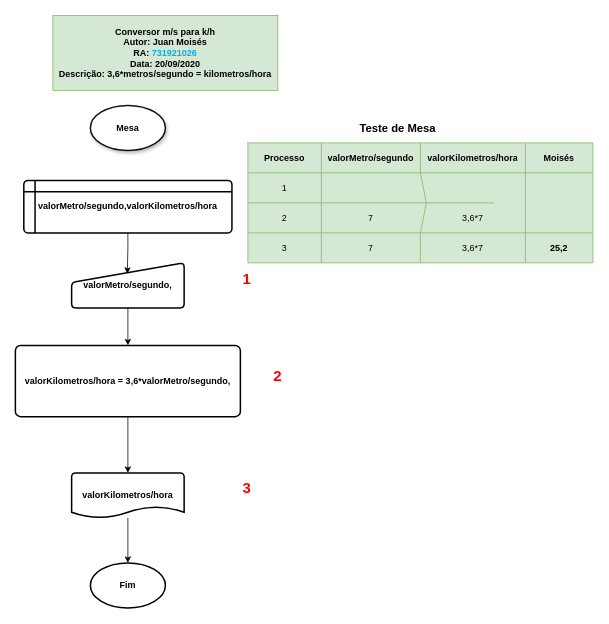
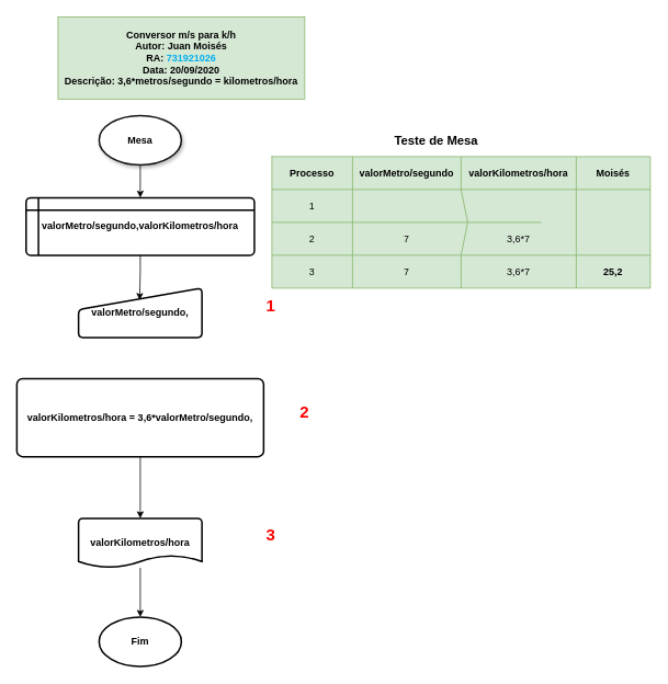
  <mxCell id="0" />
  <mxCell id="1" parent="0" />
  <mxCell id="2" value="Conversor m/s para k/h&lt;br&gt;Autor: Juan Moisés&lt;br&gt;RA:&amp;nbsp;&lt;b&gt;&lt;span style=&quot;font-size: 9.0pt ; line-height: 107% ; font-family: &amp;#34;calibri&amp;#34; , sans-serif ; color: #00b0f0&quot;&gt;731921026&lt;/span&gt;&lt;/b&gt;&lt;br&gt;Data: 20/09/2020&lt;br&gt;Descrição: 3,6*metros/segundo = kilometros/hora" style="text;html=1;strokeColor=#82b366;fillColor=#d5e8d4;align=center;verticalAlign=middle;whiteSpace=wrap;rounded=0;fontStyle=1;" parent="1" vertex="1"><mxGeometry x="70" y="20" width="300" height="100" as="geometry" /></mxCell>
+ <mxCell id="3" style="edgeStyle=orthogonalEdgeStyle;rounded=0;orthogonalLoop=1;jettySize=auto;html=1;exitX=0.5;exitY=1;exitDx=0;exitDy=0;exitPerimeter=0;entryX=0.5;entryY=0;entryDx=0;entryDy=0;fontStyle=1" parent="1" source="4" target="6" edge="1"><mxGeometry relative="1" as="geometry" /></mxCell>
  <mxCell id="4" value="Mesa" style="strokeWidth=2;html=1;shape=mxgraph.flowchart.start_1;whiteSpace=wrap;fillColor=#FFFFFF;strokeColor=#141414;shadow=1;fontStyle=1" parent="1" vertex="1"><mxGeometry x="120" y="140" width="100" height="60" as="geometry" /></mxCell>
  <mxCell id="5" style="edgeStyle=orthogonalEdgeStyle;rounded=0;orthogonalLoop=1;jettySize=auto;html=1;exitX=0.5;exitY=1;exitDx=0;exitDy=0;entryX=0.495;entryY=0.242;entryDx=0;entryDy=0;entryPerimeter=0;fontStyle=1" parent="1" source="6" target="8" edge="1"><mxGeometry relative="1" as="geometry" /></mxCell>
  <mxCell id="6" value="valorMetro/segundo,valorKilometros/hora" style="shape=internalStorage;whiteSpace=wrap;html=1;dx=15;dy=15;rounded=1;arcSize=8;strokeWidth=2;fontStyle=1" parent="1" vertex="1"><mxGeometry x="31.25" y="240" width="277.5" height="70" as="geometry" /></mxCell>
- <mxCell id="7" style="edgeStyle=orthogonalEdgeStyle;rounded=0;orthogonalLoop=1;jettySize=auto;html=1;exitX=0.5;exitY=1;exitDx=0;exitDy=0;fontStyle=1" parent="1" source="8" target="10" edge="1"><mxGeometry relative="1" as="geometry" /></mxCell>
  <mxCell id="8" value="valorMetro/segundo," style="html=1;strokeWidth=2;shape=manualInput;whiteSpace=wrap;rounded=1;size=26;arcSize=11;fontStyle=1" parent="1" vertex="1"><mxGeometry x="95" y="350" width="150" height="60" as="geometry" /></mxCell>
  <mxCell id="9" style="edgeStyle=orthogonalEdgeStyle;rounded=0;orthogonalLoop=1;jettySize=auto;html=1;exitX=0.5;exitY=1;exitDx=0;exitDy=0;fontStyle=1" parent="1" source="10" target="32" edge="1"><mxGeometry relative="1" as="geometry" /></mxCell>
  <mxCell id="10" value="valorKilometros/hora = 3,6*valorMetro/segundo," style="rounded=1;whiteSpace=wrap;html=1;absoluteArcSize=1;arcSize=14;strokeWidth=2;fontStyle=1" parent="1" vertex="1"><mxGeometry x="20" y="460" width="300" height="95" as="geometry" /></mxCell>
  <mxCell id="11" value="" style="edgeStyle=orthogonalEdgeStyle;rounded=0;orthogonalLoop=1;jettySize=auto;html=1;fontStyle=1" parent="1" source="32" target="33" edge="1"><mxGeometry relative="1" as="geometry" /></mxCell>
  <mxCell id="12" value="" style="shape=table;html=1;whiteSpace=wrap;startSize=0;container=1;collapsible=0;childLayout=tableLayout;fillColor=#d5e8d4;strokeColor=#82b366;fontStyle=0" parent="1" vertex="1"><mxGeometry x="330" y="190" width="460" height="160" as="geometry" /></mxCell>
  <mxCell id="13" value="" style="shape=partialRectangle;html=1;whiteSpace=wrap;collapsible=0;dropTarget=0;pointerEvents=0;fillColor=none;top=0;left=0;bottom=0;right=0;points=[[0,0.5],[1,0.5]];portConstraint=eastwest;" parent="12" vertex="1"><mxGeometry width="460" height="40" as="geometry" /></mxCell>
  <mxCell id="14" value="&lt;b&gt;Processo&lt;/b&gt;" style="shape=partialRectangle;html=1;whiteSpace=wrap;connectable=0;overflow=hidden;fillColor=none;top=0;left=0;bottom=0;right=0;" parent="13" vertex="1"><mxGeometry width="98" height="40" as="geometry" /></mxCell>
  <mxCell id="15" value="&lt;span style=&quot;font-weight: 700&quot;&gt;valorMetro/segundo&lt;/span&gt;" style="shape=partialRectangle;html=1;whiteSpace=wrap;connectable=0;overflow=hidden;fillColor=none;top=0;left=0;bottom=0;right=0;" parent="13" vertex="1"><mxGeometry x="98" width="132" height="40" as="geometry" /></mxCell>
  <mxCell id="16" value="&lt;span style=&quot;font-weight: 700&quot;&gt;valorKilometros/hora&lt;/span&gt;" style="shape=partialRectangle;html=1;whiteSpace=wrap;connectable=0;overflow=hidden;fillColor=none;top=0;left=0;bottom=0;right=0;" parent="13" vertex="1"><mxGeometry x="230" width="140" height="40" as="geometry" /></mxCell>
  <mxCell id="17" value="&lt;b&gt;Moisés&lt;/b&gt;" style="shape=partialRectangle;html=1;whiteSpace=wrap;connectable=0;overflow=hidden;fillColor=none;top=0;left=0;bottom=0;right=0;" parent="13" vertex="1"><mxGeometry x="370" width="90" height="40" as="geometry" /></mxCell>
  <mxCell id="18" value="" style="shape=partialRectangle;html=1;whiteSpace=wrap;collapsible=0;dropTarget=0;pointerEvents=0;fillColor=none;top=0;left=0;bottom=0;right=0;points=[[0,0.5],[1,0.5]];portConstraint=eastwest;" parent="12" vertex="1"><mxGeometry y="40" width="460" height="40" as="geometry" /></mxCell>
  <mxCell id="19" value="1" style="shape=partialRectangle;html=1;whiteSpace=wrap;connectable=0;overflow=hidden;fillColor=none;top=0;left=0;bottom=0;right=0;" parent="18" vertex="1"><mxGeometry width="98" height="40" as="geometry" /></mxCell>
  <mxCell id="20" value="" style="shape=partialRectangle;html=1;whiteSpace=wrap;connectable=0;overflow=hidden;fillColor=none;top=0;left=0;bottom=0;right=0;" parent="18" vertex="1"><mxGeometry x="230" width="140" height="40" as="geometry" /></mxCell>
  <mxCell id="21" value="" style="shape=partialRectangle;html=1;whiteSpace=wrap;connectable=0;overflow=hidden;fillColor=none;top=0;left=0;bottom=0;right=0;" parent="18" vertex="1"><mxGeometry x="370" width="90" height="40" as="geometry" /></mxCell>
  <mxCell id="22" style="shape=partialRectangle;html=1;whiteSpace=wrap;collapsible=0;dropTarget=0;pointerEvents=0;fillColor=none;top=0;left=0;bottom=0;right=0;points=[[0,0.5],[1,0.5]];portConstraint=eastwest;" parent="12" vertex="1"><mxGeometry y="80" width="460" height="40" as="geometry" /></mxCell>
  <mxCell id="23" value="2" style="shape=partialRectangle;html=1;whiteSpace=wrap;connectable=0;overflow=hidden;fillColor=none;top=0;left=0;bottom=0;right=0;" parent="22" vertex="1"><mxGeometry width="98" height="40" as="geometry" /></mxCell>
  <mxCell id="24" value="7" style="shape=partialRectangle;html=1;whiteSpace=wrap;connectable=0;overflow=hidden;fillColor=none;top=0;left=0;bottom=0;right=0;" parent="22" vertex="1"><mxGeometry x="98" width="132" height="40" as="geometry" /></mxCell>
  <mxCell id="25" value="3,6*7" style="shape=partialRectangle;html=1;whiteSpace=wrap;connectable=0;overflow=hidden;fillColor=none;top=0;left=0;bottom=0;right=0;" parent="22" vertex="1"><mxGeometry x="230" width="140" height="40" as="geometry" /></mxCell>
  <mxCell id="26" style="shape=partialRectangle;html=1;whiteSpace=wrap;connectable=0;overflow=hidden;fillColor=none;top=0;left=0;bottom=0;right=0;" parent="22" vertex="1"><mxGeometry x="370" width="90" height="40" as="geometry" /></mxCell>
  <mxCell id="27" style="shape=partialRectangle;html=1;whiteSpace=wrap;collapsible=0;dropTarget=0;pointerEvents=0;fillColor=none;top=0;left=0;bottom=0;right=0;points=[[0,0.5],[1,0.5]];portConstraint=eastwest;" parent="12" vertex="1"><mxGeometry y="120" width="460" height="40" as="geometry" /></mxCell>
  <mxCell id="28" value="3" style="shape=partialRectangle;html=1;whiteSpace=wrap;connectable=0;overflow=hidden;fillColor=none;top=0;left=0;bottom=0;right=0;" parent="27" vertex="1"><mxGeometry width="98" height="40" as="geometry" /></mxCell>
  <mxCell id="29" value="7" style="shape=partialRectangle;html=1;whiteSpace=wrap;connectable=0;overflow=hidden;fillColor=none;top=0;left=0;bottom=0;right=0;" parent="27" vertex="1"><mxGeometry x="98" width="132" height="40" as="geometry" /></mxCell>
  <mxCell id="30" value="3,6*7" style="shape=partialRectangle;html=1;whiteSpace=wrap;connectable=0;overflow=hidden;fillColor=none;top=0;left=0;bottom=0;right=0;" parent="27" vertex="1"><mxGeometry x="230" width="140" height="40" as="geometry" /></mxCell>
  <mxCell id="31" value="&lt;b&gt;25,2&lt;/b&gt;" style="shape=partialRectangle;html=1;whiteSpace=wrap;connectable=0;overflow=hidden;fillColor=none;top=0;left=0;bottom=0;right=0;" parent="27" vertex="1"><mxGeometry x="370" width="90" height="40" as="geometry" /></mxCell>
  <mxCell id="32" value="valorKilometros/hora" style="strokeWidth=2;html=1;shape=mxgraph.flowchart.document2;whiteSpace=wrap;size=0.25;fontStyle=1" parent="1" vertex="1"><mxGeometry x="95" y="630" width="150" height="60" as="geometry" /></mxCell>
  <mxCell id="33" value="Fim" style="strokeWidth=2;html=1;shape=mxgraph.flowchart.start_1;whiteSpace=wrap;fontStyle=1" parent="1" vertex="1"><mxGeometry x="120" y="750" width="100" height="60" as="geometry" /></mxCell>
  <mxCell id="34" value="&lt;b style=&quot;font-size: 15px;&quot;&gt;Teste de Mesa&lt;/b&gt;" style="text;html=1;strokeColor=none;fillColor=none;align=center;verticalAlign=middle;whiteSpace=wrap;rounded=0;shadow=1;fontSize=15;" parent="1" vertex="1"><mxGeometry x="455" y="160" width="150" height="20" as="geometry" /></mxCell>
  <mxCell id="35" value="&lt;font style=&quot;font-size: 20px&quot;&gt;1&lt;/font&gt;" style="text;html=1;strokeColor=none;fillColor=none;align=center;verticalAlign=middle;whiteSpace=wrap;rounded=0;shadow=1;fontStyle=1;fontColor=#FF0000;strokeWidth=1;" parent="1" vertex="1"><mxGeometry x="308.75" y="360" width="40" height="20" as="geometry" /></mxCell>
  <mxCell id="36" value="&lt;font style=&quot;font-size: 20px&quot;&gt;2&lt;/font&gt;" style="text;html=1;strokeColor=none;fillColor=none;align=center;verticalAlign=middle;whiteSpace=wrap;rounded=0;shadow=1;fontStyle=1;fontColor=#FF0000;" parent="1" vertex="1"><mxGeometry x="350" y="490" width="40" height="20" as="geometry" /></mxCell>
  <mxCell id="37" value="&lt;font style=&quot;font-size: 20px&quot;&gt;3&lt;/font&gt;" style="text;html=1;strokeColor=none;fillColor=none;align=center;verticalAlign=middle;whiteSpace=wrap;rounded=0;shadow=1;fontStyle=1;fontColor=#FF0000;fontSize=18;" parent="1" vertex="1"><mxGeometry x="308.75" y="640" width="40" height="20" as="geometry" /></mxCell>
